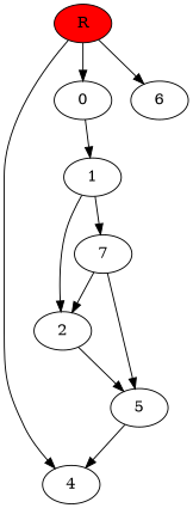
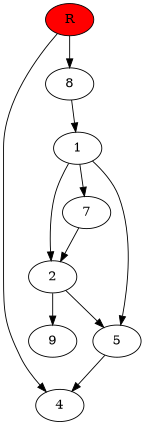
  digraph {
    1
    2
    5
    7
+   9
    4
-   8 [label=0]
+   8
    R [fillcolor="#ff0000" style=filled]
-   6
    1 -> 2
-   7 -> 5
+   1 -> 5
    1 -> 7
    2 -> 5
+   2 -> 9
    5 -> 4
    7 -> 2
    8 -> 1
    R -> 4
    R -> 8
-   R -> 6
  }
